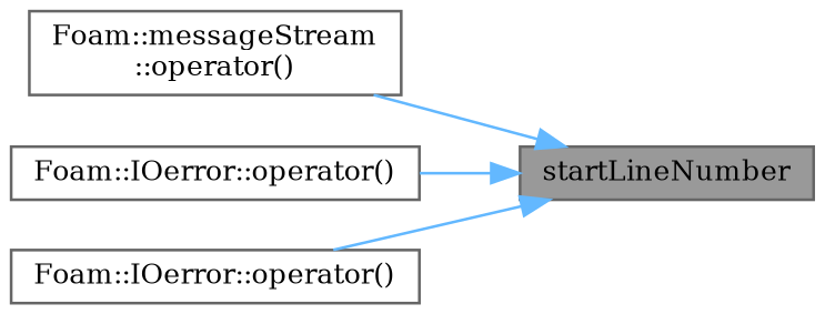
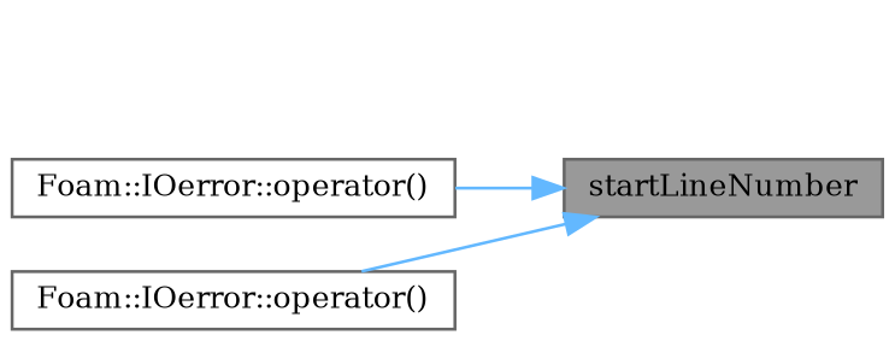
  digraph {
    rankdir=RL
    fontname="DejaVu Serif"
    node [color=grey40 fillcolor=white fontname="DejaVu Serif" fontsize=10 shape=box style=filled]
    edge [color=steelblue1 dir=back fontname="DejaVu Serif" fontsize=10 labelfontname=Helvetica labelfontsize=10 style=solid]
    n1 [color=gray40 fillcolor=grey60 fontcolor=black height=0.2 label=startLineNumber width=0.4]
-   n2 [height=0.2 label="Foam::messageStream\l::operator()" width=0.4]
    n3 [height=0.2 label="Foam::IOerror::operator()" width=0.4]
    n4 [height=0.2 label="Foam::IOerror::operator()" width=0.4]
-   n1 -> n2
    n1 -> n3
    n1 -> n4
  }
